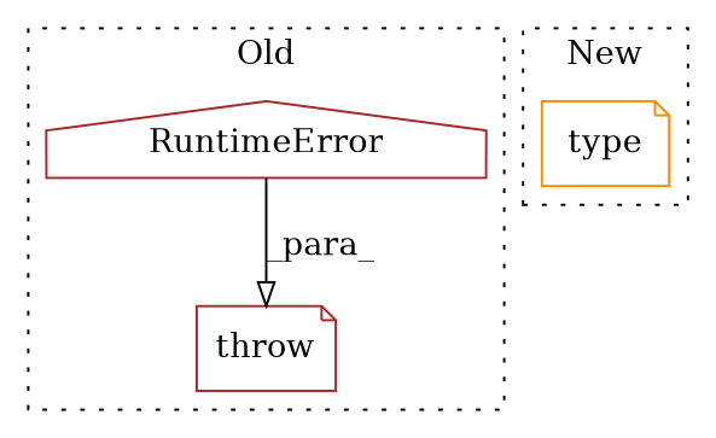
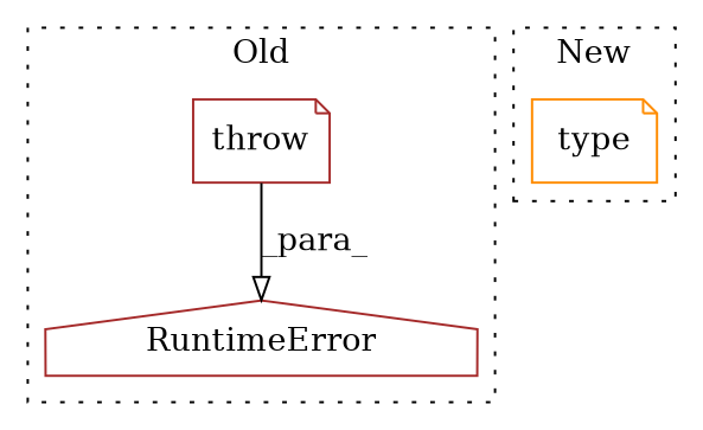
  digraph {
    node [a=32 shape=note color=brown]
    n1 [l="13,1" label=RuntimeError s="2518,2534" shape=house]
    n2 [a=53 l=6 label=throw s=2512]
    n3 [l="5,1" label=type s="2712,2720" color=darkorange]
    subgraph cluster_1 {
      label=Old
      style=dotted
      n1
      n2
    }
    subgraph cluster_2 {
      label=New
      style=dotted
      n3
    }
-   n1 -> n2 [label=_para_ arrowhead=onormal]
+   n2 -> n1 [label=_para_ arrowhead=onormal]
  }
